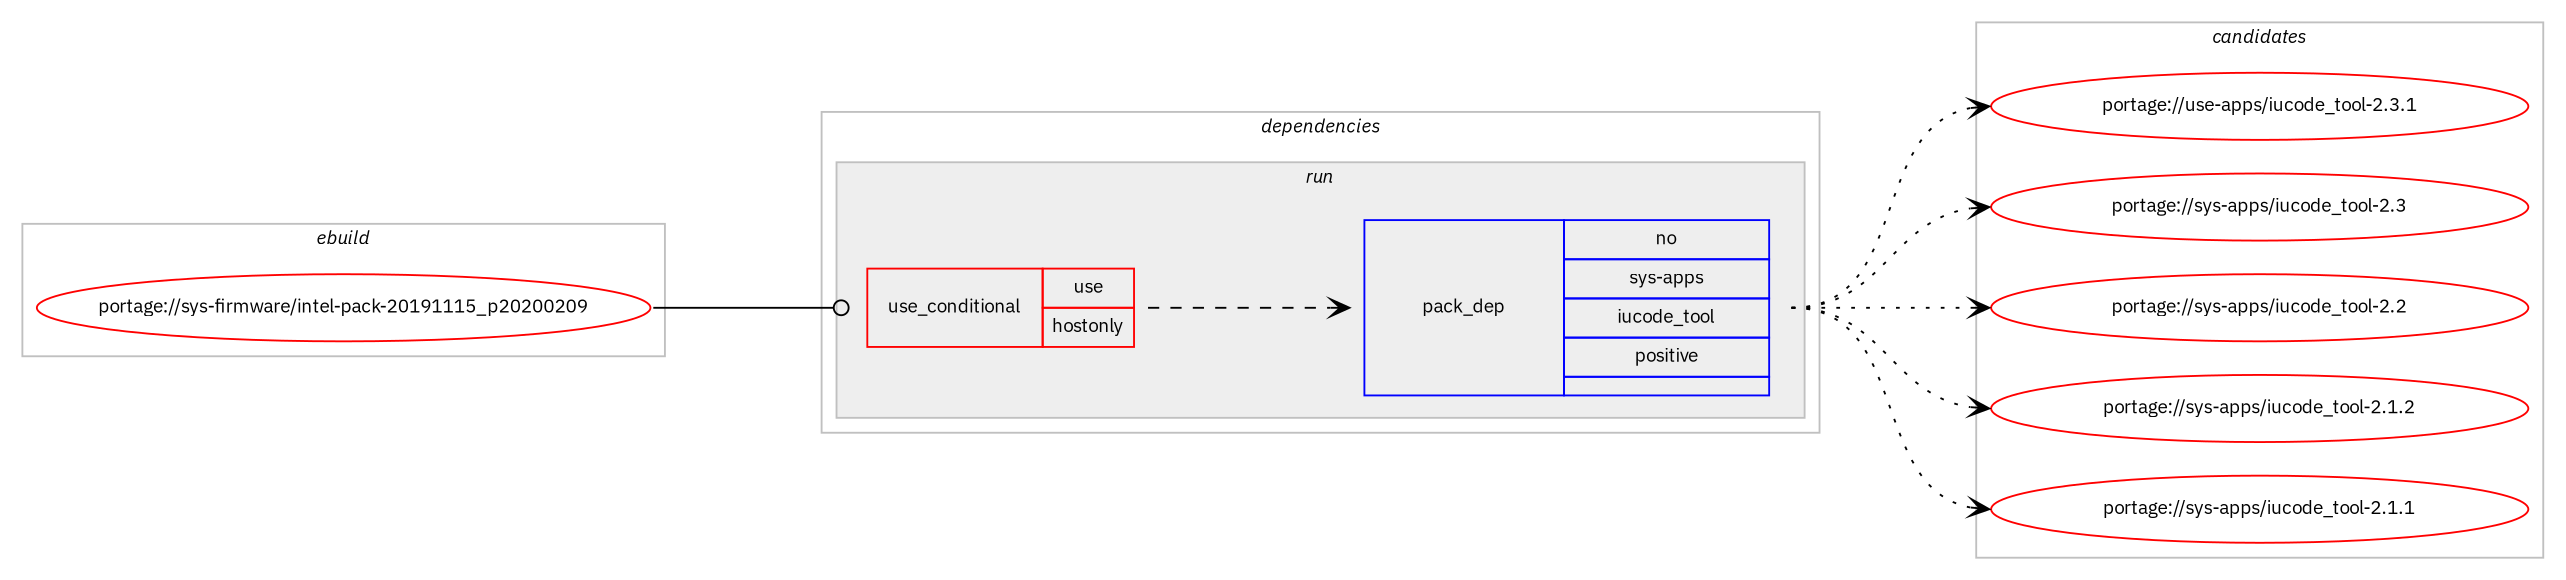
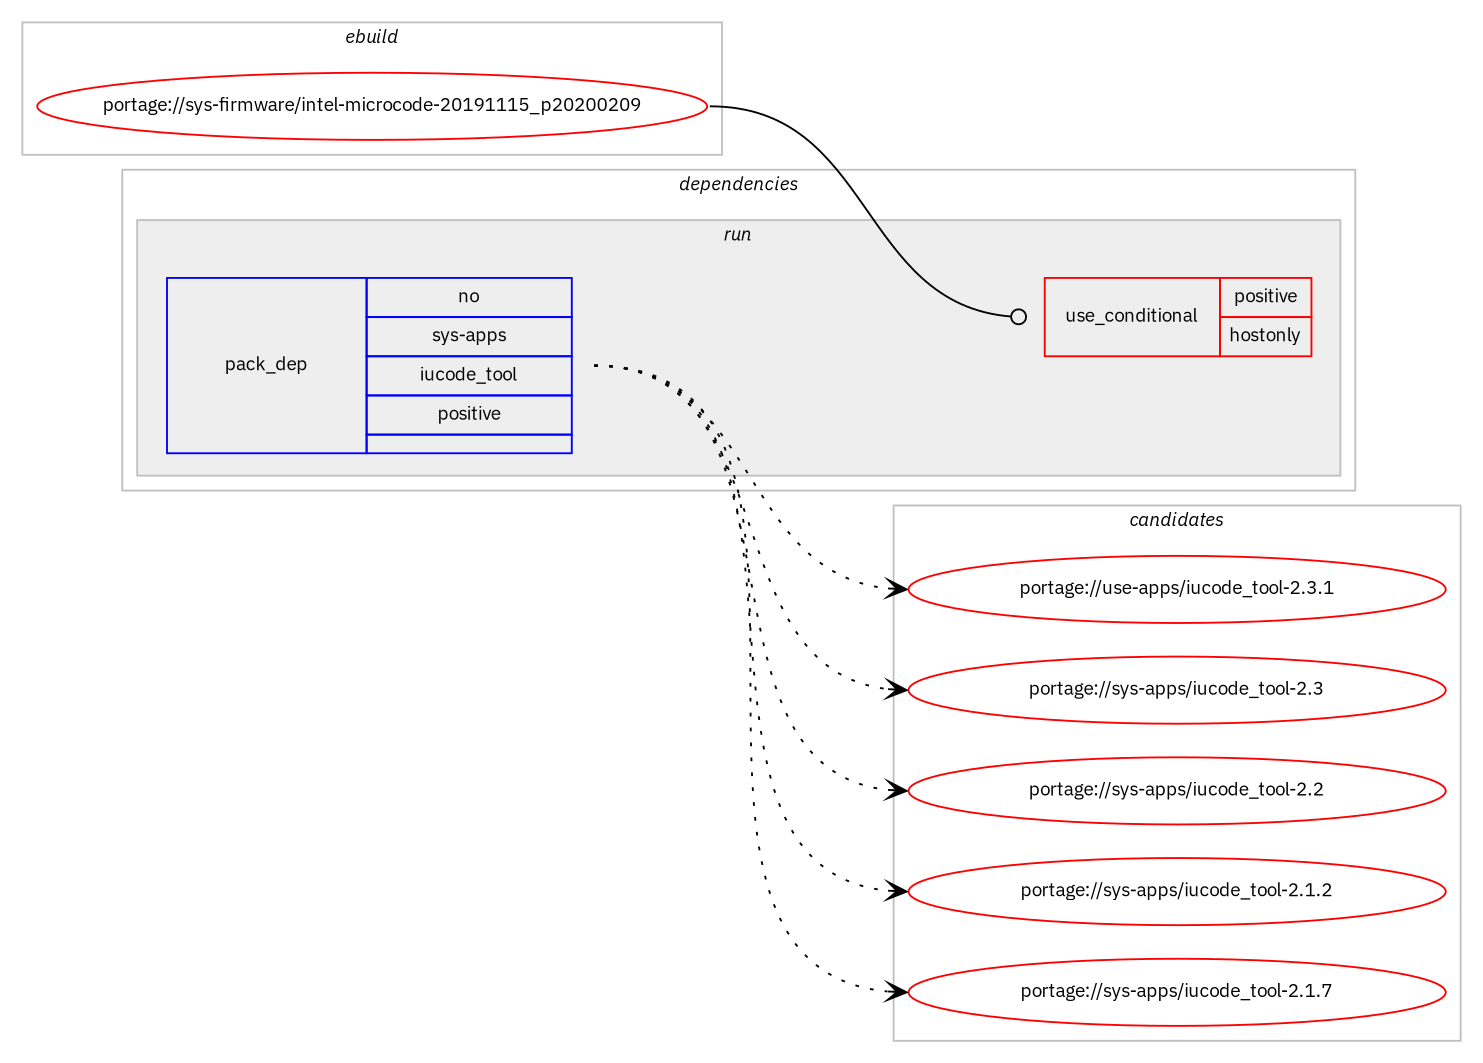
  digraph {
    compound=true
    concentrate=true
    fontname="IBM Plex Sans"
    fontsize=10
    newrank=true
    rankdir=LR
    ranksep=1.5
    node [color=red fontname="IBM Plex Sans" fontsize=10]
    edge [arrowhead=vee fontname="IBM Plex Sans" headport=w style=dotted tailport=e weight=100]
-   n1 [label="portage://sys-firmware/intel-pack-20191115_p20200209" width=4]
+   n1 [label="portage://sys-firmware/intel-microcode-20191115_p20200209" width=4]
    n2 [color=blue label=<<TABLE BORDER="0" CELLBORDER="1" CELLSPACING="0" CELLPADDING="4" WIDTH="220"><TR><TD ROWSPAN="6" CELLPADDING="30">pack_dep</TD></TR><TR><TD WIDTH="110">no</TD></TR><TR><TD>sys-apps</TD></TR><TR><TD>iucode_tool</TD></TR><TR><TD>positive</TD></TR><TR><TD></TD></TR></TABLE>> shape=none]
-   n3 [label=<<TABLE BORDER="0" CELLBORDER="1" CELLSPACING="0" CELLPADDING="4"><TR><TD ROWSPAN="3" CELLPADDING="10">use_conditional</TD></TR><TR><TD>use</TD></TR><TR><TD>hostonly</TD></TR></TABLE>> shape=none]
+   n3 [label=<<TABLE BORDER="0" CELLBORDER="1" CELLSPACING="0" CELLPADDING="4"><TR><TD ROWSPAN="3" CELLPADDING="10">use_conditional</TD></TR><TR><TD>positive</TD></TR><TR><TD>hostonly</TD></TR></TABLE>> shape=none]
    n4 [label="portage://use-apps/iucode_tool-2.3.1" width=4]
    n5 [label="portage://sys-apps/iucode_tool-2.3" width=4]
    n6 [label="portage://sys-apps/iucode_tool-2.2" width=4]
    n7 [label="portage://sys-apps/iucode_tool-2.1.2" width=4]
-   n8 [label="portage://sys-apps/iucode_tool-2.1.1" width=4]
+   n8 [label="portage://sys-apps/iucode_tool-2.1.7" width=4]
    subgraph cluster_1 {
      color=gray
      label=<<i>ebuild</i>>
      rank=same
      n1
    }
    subgraph cluster_2 {
      color=gray
      label=<<i>dependencies</i>>
      subgraph cluster_3 {
        color=gray
        fillcolor="#eeeeee"
        label=<<i>compile</i>>
        style=filled
      }
      subgraph cluster_4 {
        color=gray
        fillcolor="#eeeeee"
        label=<<i>compile and run</i>>
        style=filled
      }
      subgraph cluster_5 {
        color=gray
        fillcolor="#eeeeee"
        label=<<i>run</i>>
        style=filled
        subgraph sub_6 {
          color=gray
          fillcolor="#eeeeee"
          label=<<i>run</i>>
          style=filled
          n3
          subgraph sub_7 {
            color=gray
            fillcolor="#eeeeee"
            label=<<i>run</i>>
            style=filled
            n2
          }
        }
      }
    }
    subgraph cluster_8 {
      color=gray
      label=<<i>candidates</i>>
      rank=same
      subgraph sub_9 {
        color=black
        label=<<i>candidates</i>>
        nodesep=1
        rank=same
        n4
        n5
        n6
        n7
        n8
      }
    }
    n1 -> n3 [arrowhead=odot style=solid weight=20]
    n2 -> n4
    n2 -> n5
    n2 -> n6
    n2 -> n7
    n2 -> n8
-   n3 -> n2 [style=dashed weight=20]
  }
